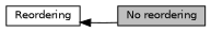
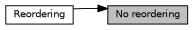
  digraph {
    rankdir=LR
    node [color=black fontname=Helvetica fontsize=10 shape=box style=filled]
    n1 [fillcolor=white height=0.2 label=Reordering width=0.4]
    n2 [fillcolor=grey75 fontcolor=black height=0.2 label="No reordering" width=0.4]
-   n1 -> n2 [dir=back fontname=Helvetica fontsize=10 labelfontname=Helvetica labelfontsize=10 shape=plaintext style=solid]
+   n2 -> n1 [dir=back fontname=Helvetica fontsize=10 labelfontname=Helvetica labelfontsize=10 shape=plaintext style=solid]
  }
